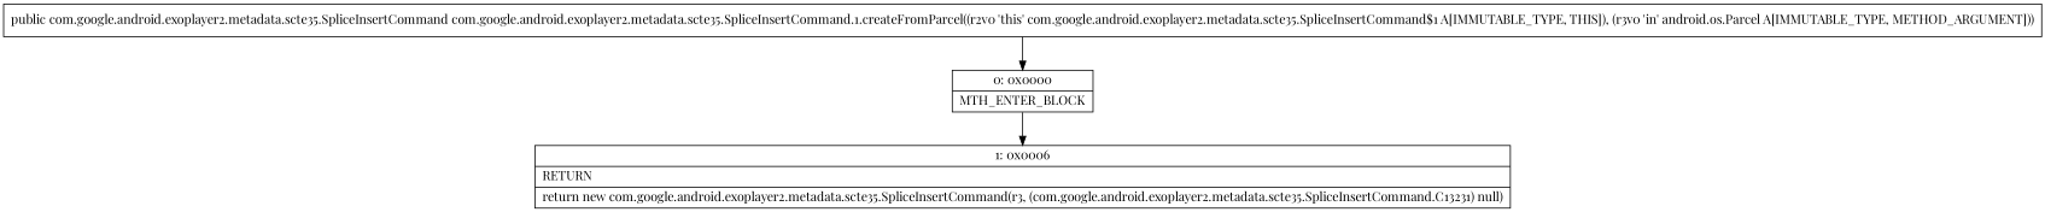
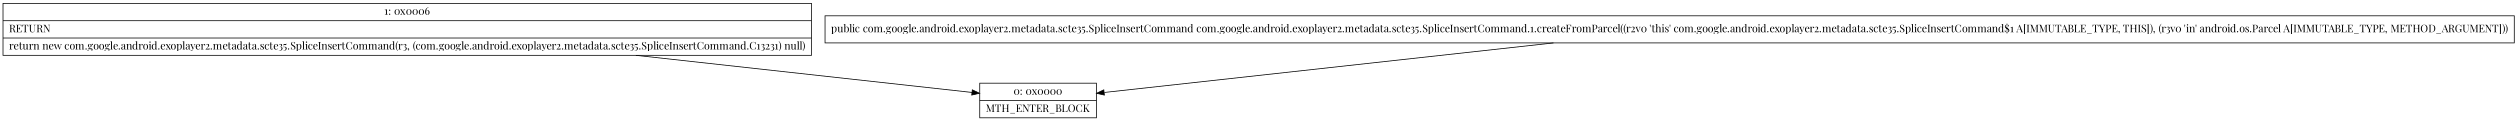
  digraph {
    fontname="Playfair Display"
    node [shape=record fontname="Playfair Display"]
    edge [fontname="Playfair Display"]
    n1 [label="{0\:\ 0x0000|MTH_ENTER_BLOCK\l}"]
    n2 [label="{1\:\ 0x0006|RETURN\l|return new com.google.android.exoplayer2.metadata.scte35.SpliceInsertCommand(r3, (com.google.android.exoplayer2.metadata.scte35.SpliceInsertCommand.C13231) null)\l}"]
    n3 [label="{public com.google.android.exoplayer2.metadata.scte35.SpliceInsertCommand com.google.android.exoplayer2.metadata.scte35.SpliceInsertCommand.1.createFromParcel((r2v0 'this' com.google.android.exoplayer2.metadata.scte35.SpliceInsertCommand$1 A[IMMUTABLE_TYPE, THIS]), (r3v0 'in' android.os.Parcel A[IMMUTABLE_TYPE, METHOD_ARGUMENT])) }"]
-   n1 -> n2
+   n2 -> n1
    n3 -> n1
  }
